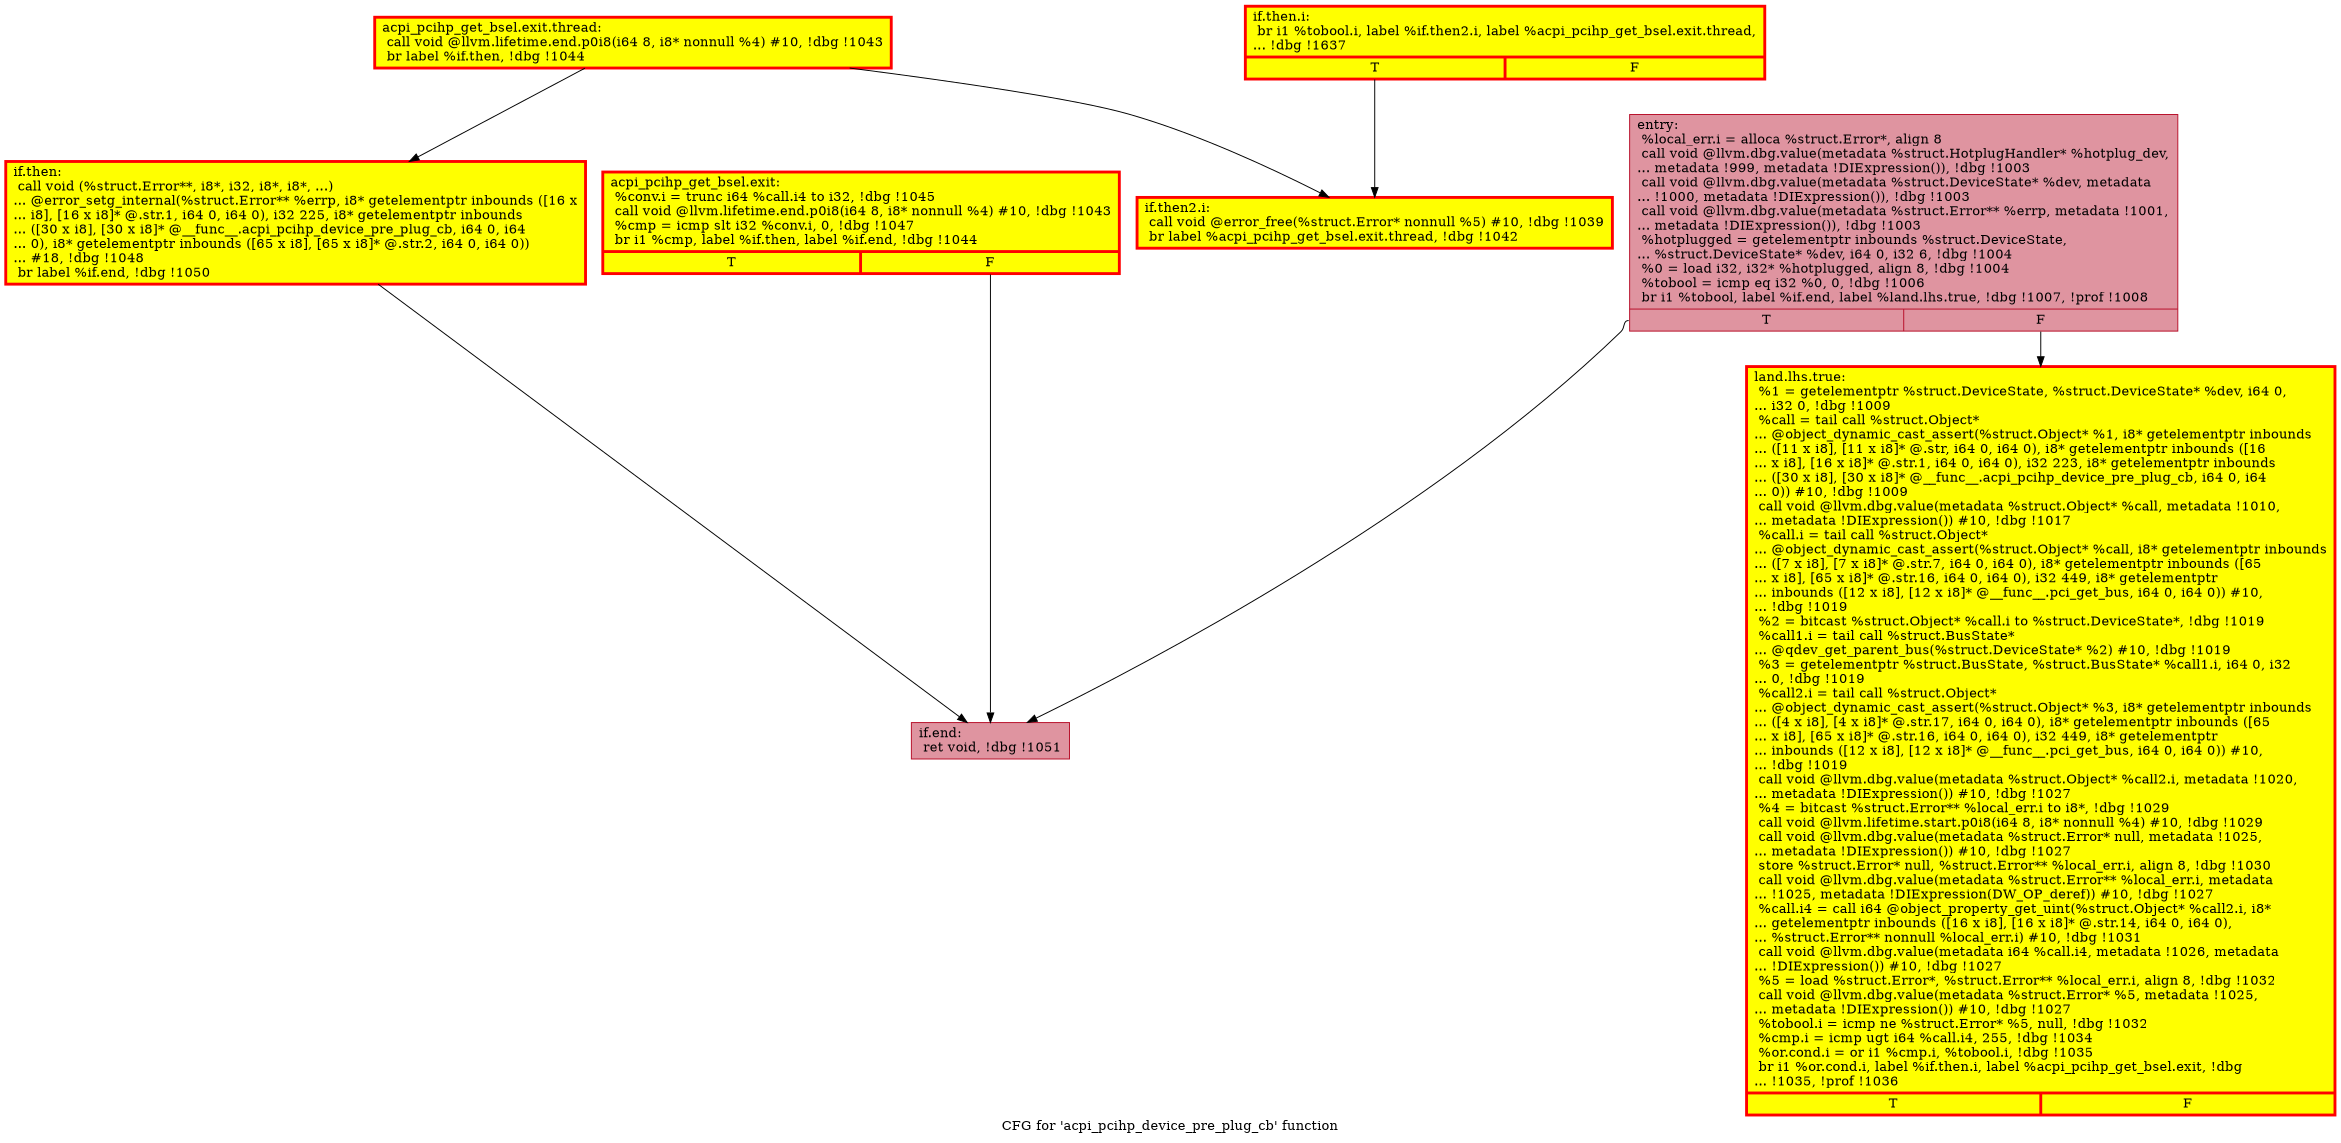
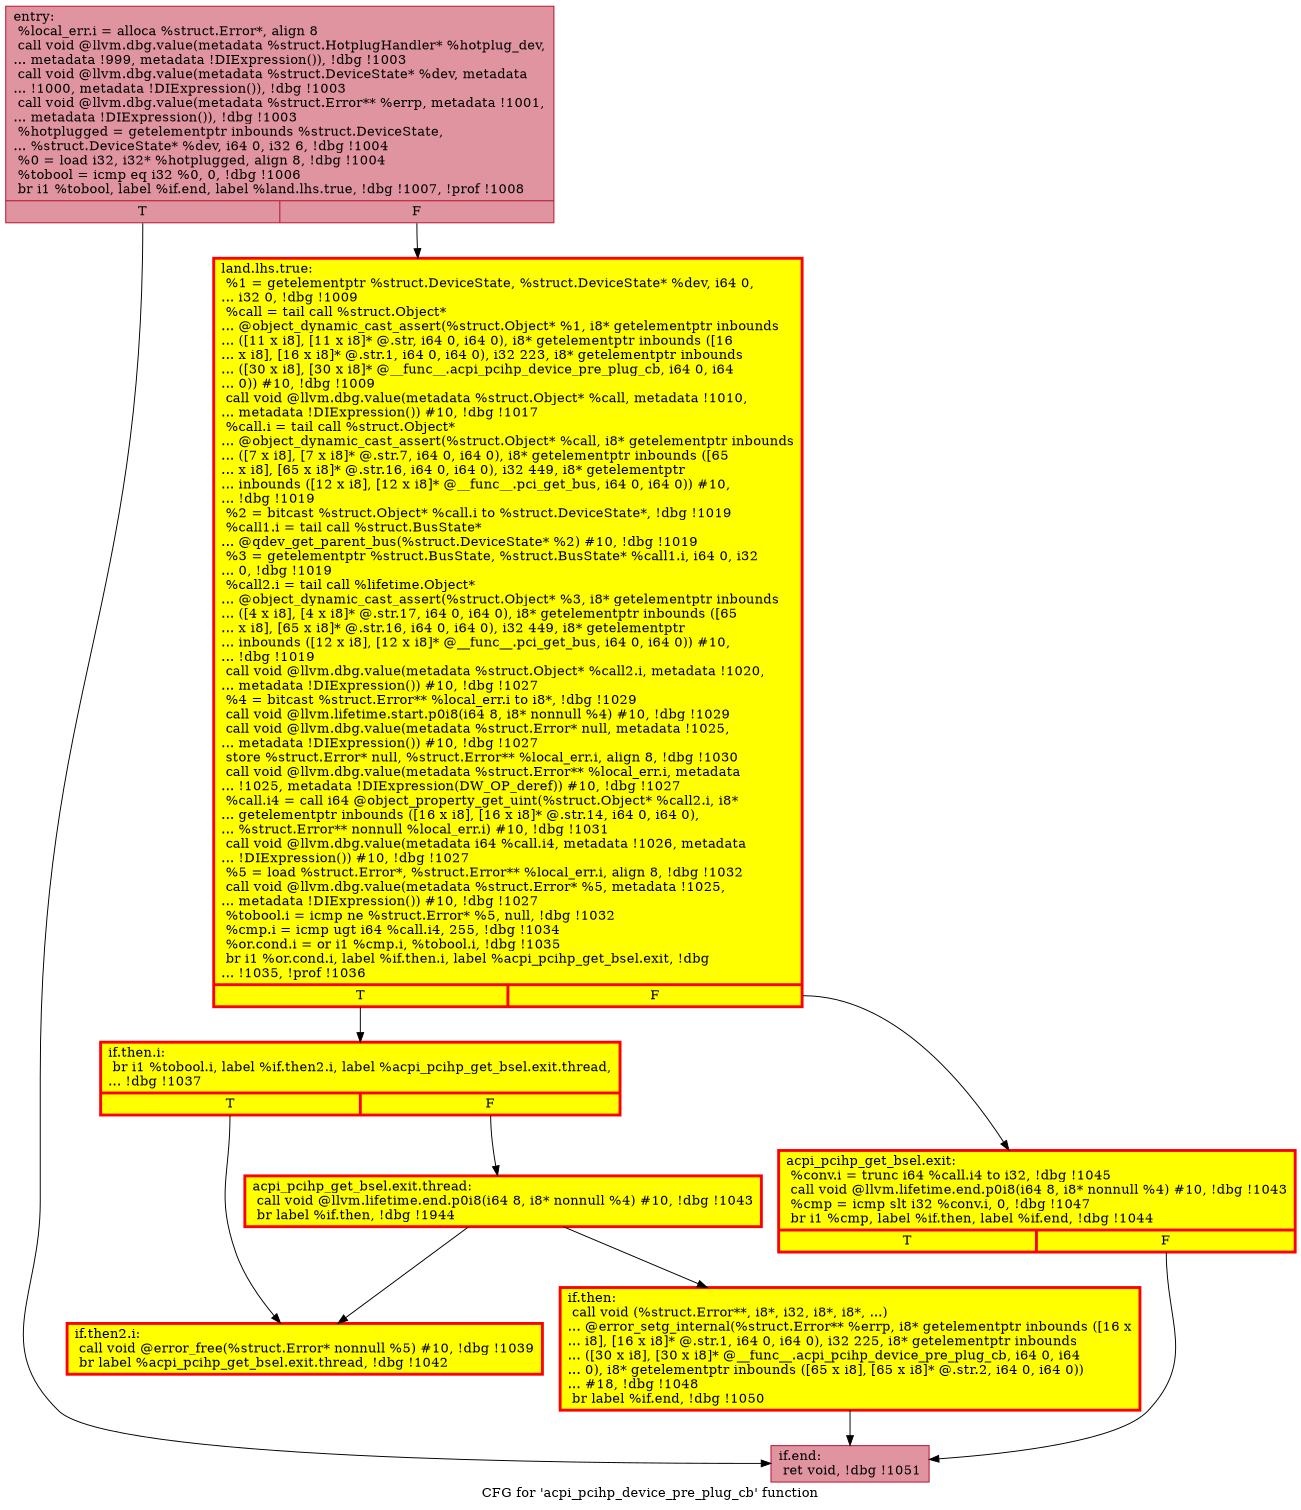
  digraph {
    label="CFG for 'acpi_pcihp_device_pre_plug_cb' function"
    node [color=red fillcolor=yellow shape=record style=filled penwidth=3.0]
    edge [tailport=s0]
    n1 [color="#b70d28ff" fillcolor="#b70d2870" label="{entry:\l  %local_err.i = alloca %struct.Error*, align 8\l  call void @llvm.dbg.value(metadata %struct.HotplugHandler* %hotplug_dev,\l... metadata !999, metadata !DIExpression()), !dbg !1003\l  call void @llvm.dbg.value(metadata %struct.DeviceState* %dev, metadata\l... !1000, metadata !DIExpression()), !dbg !1003\l  call void @llvm.dbg.value(metadata %struct.Error** %errp, metadata !1001,\l... metadata !DIExpression()), !dbg !1003\l  %hotplugged = getelementptr inbounds %struct.DeviceState,\l... %struct.DeviceState* %dev, i64 0, i32 6, !dbg !1004\l  %0 = load i32, i32* %hotplugged, align 8, !dbg !1004\l  %tobool = icmp eq i32 %0, 0, !dbg !1006\l  br i1 %tobool, label %if.end, label %land.lhs.true, !dbg !1007, !prof !1008\l|{<s0>T|<s1>F}}" penwidth=""]
    n2 [color="#b70d28ff" fillcolor="#b70d2870" label="{if.end:                                           \l  ret void, !dbg !1051\l}" penwidth=""]
-   n3 [label="{land.lhs.true:                                    \l  %1 = getelementptr %struct.DeviceState, %struct.DeviceState* %dev, i64 0,\l... i32 0, !dbg !1009\l  %call = tail call %struct.Object*\l... @object_dynamic_cast_assert(%struct.Object* %1, i8* getelementptr inbounds\l... ([11 x i8], [11 x i8]* @.str, i64 0, i64 0), i8* getelementptr inbounds ([16\l... x i8], [16 x i8]* @.str.1, i64 0, i64 0), i32 223, i8* getelementptr inbounds\l... ([30 x i8], [30 x i8]* @__func__.acpi_pcihp_device_pre_plug_cb, i64 0, i64\l... 0)) #10, !dbg !1009\l  call void @llvm.dbg.value(metadata %struct.Object* %call, metadata !1010,\l... metadata !DIExpression()) #10, !dbg !1017\l  %call.i = tail call %struct.Object*\l... @object_dynamic_cast_assert(%struct.Object* %call, i8* getelementptr inbounds\l... ([7 x i8], [7 x i8]* @.str.7, i64 0, i64 0), i8* getelementptr inbounds ([65\l... x i8], [65 x i8]* @.str.16, i64 0, i64 0), i32 449, i8* getelementptr\l... inbounds ([12 x i8], [12 x i8]* @__func__.pci_get_bus, i64 0, i64 0)) #10,\l... !dbg !1019\l  %2 = bitcast %struct.Object* %call.i to %struct.DeviceState*, !dbg !1019\l  %call1.i = tail call %struct.BusState*\l... @qdev_get_parent_bus(%struct.DeviceState* %2) #10, !dbg !1019\l  %3 = getelementptr %struct.BusState, %struct.BusState* %call1.i, i64 0, i32\l... 0, !dbg !1019\l  %call2.i = tail call %struct.Object*\l... @object_dynamic_cast_assert(%struct.Object* %3, i8* getelementptr inbounds\l... ([4 x i8], [4 x i8]* @.str.17, i64 0, i64 0), i8* getelementptr inbounds ([65\l... x i8], [65 x i8]* @.str.16, i64 0, i64 0), i32 449, i8* getelementptr\l... inbounds ([12 x i8], [12 x i8]* @__func__.pci_get_bus, i64 0, i64 0)) #10,\l... !dbg !1019\l  call void @llvm.dbg.value(metadata %struct.Object* %call2.i, metadata !1020,\l... metadata !DIExpression()) #10, !dbg !1027\l  %4 = bitcast %struct.Error** %local_err.i to i8*, !dbg !1029\l  call void @llvm.lifetime.start.p0i8(i64 8, i8* nonnull %4) #10, !dbg !1029\l  call void @llvm.dbg.value(metadata %struct.Error* null, metadata !1025,\l... metadata !DIExpression()) #10, !dbg !1027\l  store %struct.Error* null, %struct.Error** %local_err.i, align 8, !dbg !1030\l  call void @llvm.dbg.value(metadata %struct.Error** %local_err.i, metadata\l... !1025, metadata !DIExpression(DW_OP_deref)) #10, !dbg !1027\l  %call.i4 = call i64 @object_property_get_uint(%struct.Object* %call2.i, i8*\l... getelementptr inbounds ([16 x i8], [16 x i8]* @.str.14, i64 0, i64 0),\l... %struct.Error** nonnull %local_err.i) #10, !dbg !1031\l  call void @llvm.dbg.value(metadata i64 %call.i4, metadata !1026, metadata\l... !DIExpression()) #10, !dbg !1027\l  %5 = load %struct.Error*, %struct.Error** %local_err.i, align 8, !dbg !1032\l  call void @llvm.dbg.value(metadata %struct.Error* %5, metadata !1025,\l... metadata !DIExpression()) #10, !dbg !1027\l  %tobool.i = icmp ne %struct.Error* %5, null, !dbg !1032\l  %cmp.i = icmp ugt i64 %call.i4, 255, !dbg !1034\l  %or.cond.i = or i1 %cmp.i, %tobool.i, !dbg !1035\l  br i1 %or.cond.i, label %if.then.i, label %acpi_pcihp_get_bsel.exit, !dbg\l... !1035, !prof !1036\l|{<s0>T|<s1>F}}"]
-   n4 [label="{if.then.i:                                        \l  br i1 %tobool.i, label %if.then2.i, label %acpi_pcihp_get_bsel.exit.thread,\l... !dbg !1637\l|{<s0>T|<s1>F}}"]
+   n3 [label="{land.lhs.true:                                    \l  %1 = getelementptr %struct.DeviceState, %struct.DeviceState* %dev, i64 0,\l... i32 0, !dbg !1009\l  %call = tail call %struct.Object*\l... @object_dynamic_cast_assert(%struct.Object* %1, i8* getelementptr inbounds\l... ([11 x i8], [11 x i8]* @.str, i64 0, i64 0), i8* getelementptr inbounds ([16\l... x i8], [16 x i8]* @.str.1, i64 0, i64 0), i32 223, i8* getelementptr inbounds\l... ([30 x i8], [30 x i8]* @__func__.acpi_pcihp_device_pre_plug_cb, i64 0, i64\l... 0)) #10, !dbg !1009\l  call void @llvm.dbg.value(metadata %struct.Object* %call, metadata !1010,\l... metadata !DIExpression()) #10, !dbg !1017\l  %call.i = tail call %struct.Object*\l... @object_dynamic_cast_assert(%struct.Object* %call, i8* getelementptr inbounds\l... ([7 x i8], [7 x i8]* @.str.7, i64 0, i64 0), i8* getelementptr inbounds ([65\l... x i8], [65 x i8]* @.str.16, i64 0, i64 0), i32 449, i8* getelementptr\l... inbounds ([12 x i8], [12 x i8]* @__func__.pci_get_bus, i64 0, i64 0)) #10,\l... !dbg !1019\l  %2 = bitcast %struct.Object* %call.i to %struct.DeviceState*, !dbg !1019\l  %call1.i = tail call %struct.BusState*\l... @qdev_get_parent_bus(%struct.DeviceState* %2) #10, !dbg !1019\l  %3 = getelementptr %struct.BusState, %struct.BusState* %call1.i, i64 0, i32\l... 0, !dbg !1019\l  %call2.i = tail call %lifetime.Object*\l... @object_dynamic_cast_assert(%struct.Object* %3, i8* getelementptr inbounds\l... ([4 x i8], [4 x i8]* @.str.17, i64 0, i64 0), i8* getelementptr inbounds ([65\l... x i8], [65 x i8]* @.str.16, i64 0, i64 0), i32 449, i8* getelementptr\l... inbounds ([12 x i8], [12 x i8]* @__func__.pci_get_bus, i64 0, i64 0)) #10,\l... !dbg !1019\l  call void @llvm.dbg.value(metadata %struct.Object* %call2.i, metadata !1020,\l... metadata !DIExpression()) #10, !dbg !1027\l  %4 = bitcast %struct.Error** %local_err.i to i8*, !dbg !1029\l  call void @llvm.lifetime.start.p0i8(i64 8, i8* nonnull %4) #10, !dbg !1029\l  call void @llvm.dbg.value(metadata %struct.Error* null, metadata !1025,\l... metadata !DIExpression()) #10, !dbg !1027\l  store %struct.Error* null, %struct.Error** %local_err.i, align 8, !dbg !1030\l  call void @llvm.dbg.value(metadata %struct.Error** %local_err.i, metadata\l... !1025, metadata !DIExpression(DW_OP_deref)) #10, !dbg !1027\l  %call.i4 = call i64 @object_property_get_uint(%struct.Object* %call2.i, i8*\l... getelementptr inbounds ([16 x i8], [16 x i8]* @.str.14, i64 0, i64 0),\l... %struct.Error** nonnull %local_err.i) #10, !dbg !1031\l  call void @llvm.dbg.value(metadata i64 %call.i4, metadata !1026, metadata\l... !DIExpression()) #10, !dbg !1027\l  %5 = load %struct.Error*, %struct.Error** %local_err.i, align 8, !dbg !1032\l  call void @llvm.dbg.value(metadata %struct.Error* %5, metadata !1025,\l... metadata !DIExpression()) #10, !dbg !1027\l  %tobool.i = icmp ne %struct.Error* %5, null, !dbg !1032\l  %cmp.i = icmp ugt i64 %call.i4, 255, !dbg !1034\l  %or.cond.i = or i1 %cmp.i, %tobool.i, !dbg !1035\l  br i1 %or.cond.i, label %if.then.i, label %acpi_pcihp_get_bsel.exit, !dbg\l... !1035, !prof !1036\l|{<s0>T|<s1>F}}"]
+   n4 [label="{if.then.i:                                        \l  br i1 %tobool.i, label %if.then2.i, label %acpi_pcihp_get_bsel.exit.thread,\l... !dbg !1037\l|{<s0>T|<s1>F}}"]
    n5 [label="{acpi_pcihp_get_bsel.exit:                         \l  %conv.i = trunc i64 %call.i4 to i32, !dbg !1045\l  call void @llvm.lifetime.end.p0i8(i64 8, i8* nonnull %4) #10, !dbg !1043\l  %cmp = icmp slt i32 %conv.i, 0, !dbg !1047\l  br i1 %cmp, label %if.then, label %if.end, !dbg !1044\l|{<s0>T|<s1>F}}"]
    n6 [label="{if.then2.i:                                       \l  call void @error_free(%struct.Error* nonnull %5) #10, !dbg !1039\l  br label %acpi_pcihp_get_bsel.exit.thread, !dbg !1042\l}"]
-   n7 [label="{acpi_pcihp_get_bsel.exit.thread:                  \l  call void @llvm.lifetime.end.p0i8(i64 8, i8* nonnull %4) #10, !dbg !1043\l  br label %if.then, !dbg !1044\l}"]
+   n7 [label="{acpi_pcihp_get_bsel.exit.thread:                  \l  call void @llvm.lifetime.end.p0i8(i64 8, i8* nonnull %4) #10, !dbg !1043\l  br label %if.then, !dbg !1944\l}"]
    n8 [label="{if.then:                                          \l  call void (%struct.Error**, i8*, i32, i8*, i8*, ...)\l... @error_setg_internal(%struct.Error** %errp, i8* getelementptr inbounds ([16 x\l... i8], [16 x i8]* @.str.1, i64 0, i64 0), i32 225, i8* getelementptr inbounds\l... ([30 x i8], [30 x i8]* @__func__.acpi_pcihp_device_pre_plug_cb, i64 0, i64\l... 0), i8* getelementptr inbounds ([65 x i8], [65 x i8]* @.str.2, i64 0, i64 0))\l... #18, !dbg !1048\l  br label %if.end, !dbg !1050\l}"]
    n1 -> n2
    n1 -> n3 [tailport=s1]
+   n3 -> n4
+   n3 -> n5 [tailport=s1]
    n4 -> n6
+   n4 -> n7 [tailport=s1]
    n5 -> n2 [tailport=s1]
    n7 -> n6
    n7 -> n8
    n8 -> n2
  }
